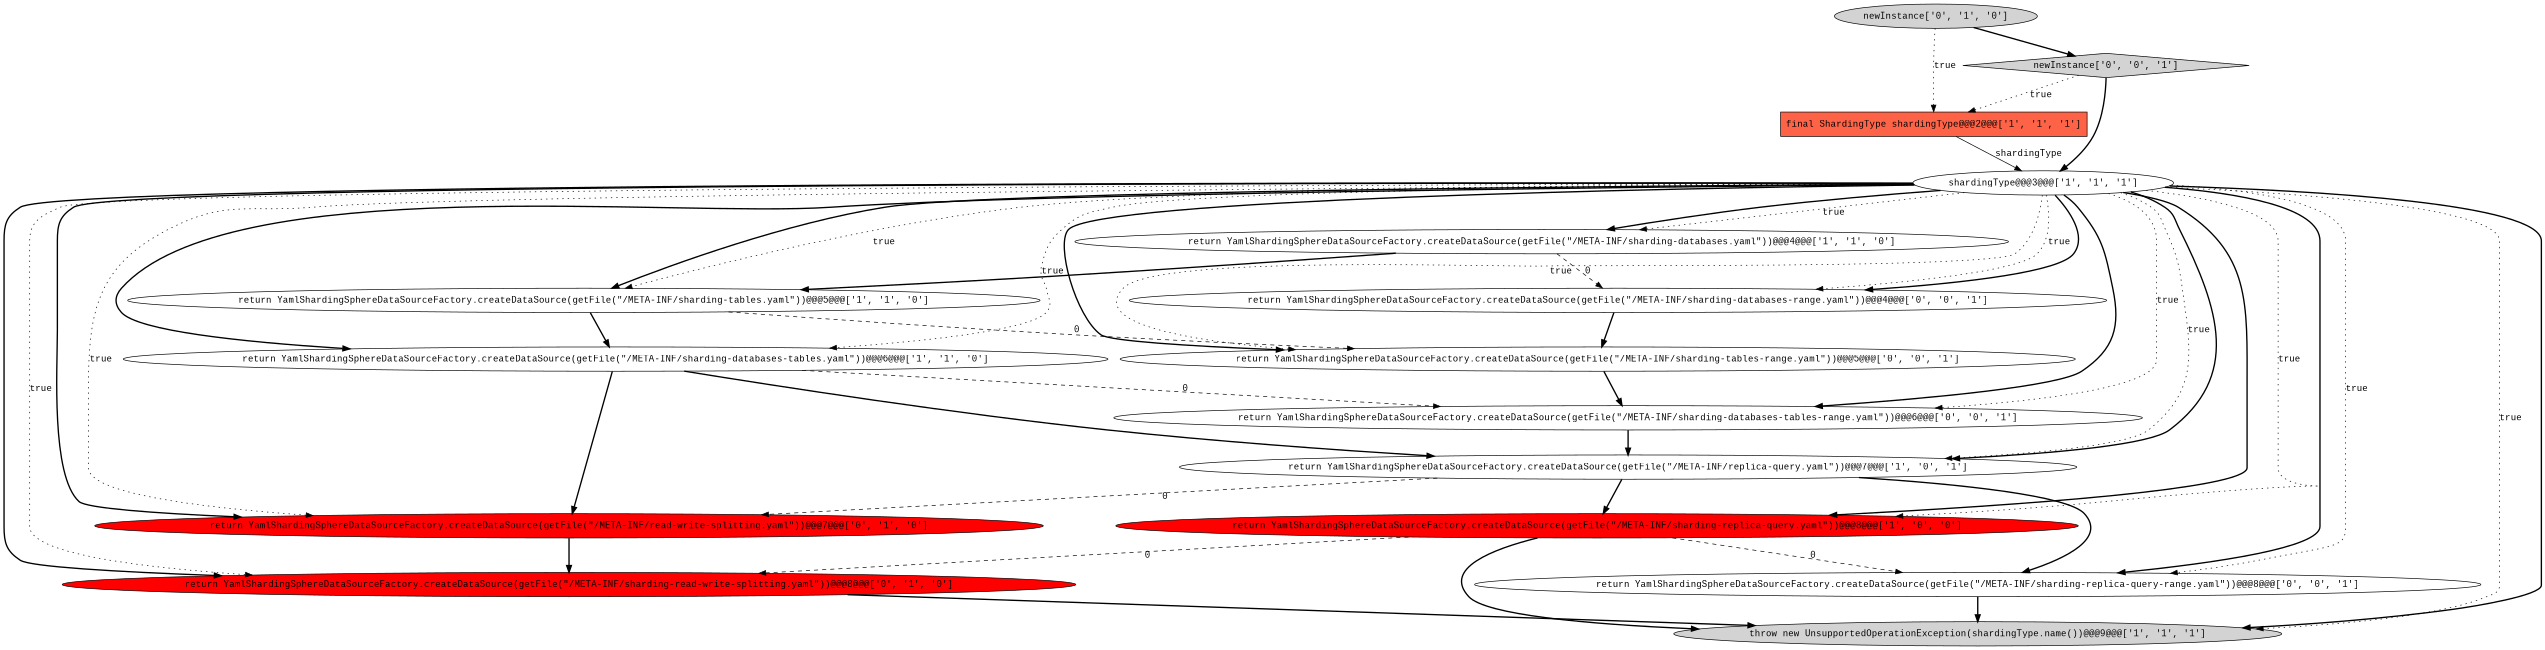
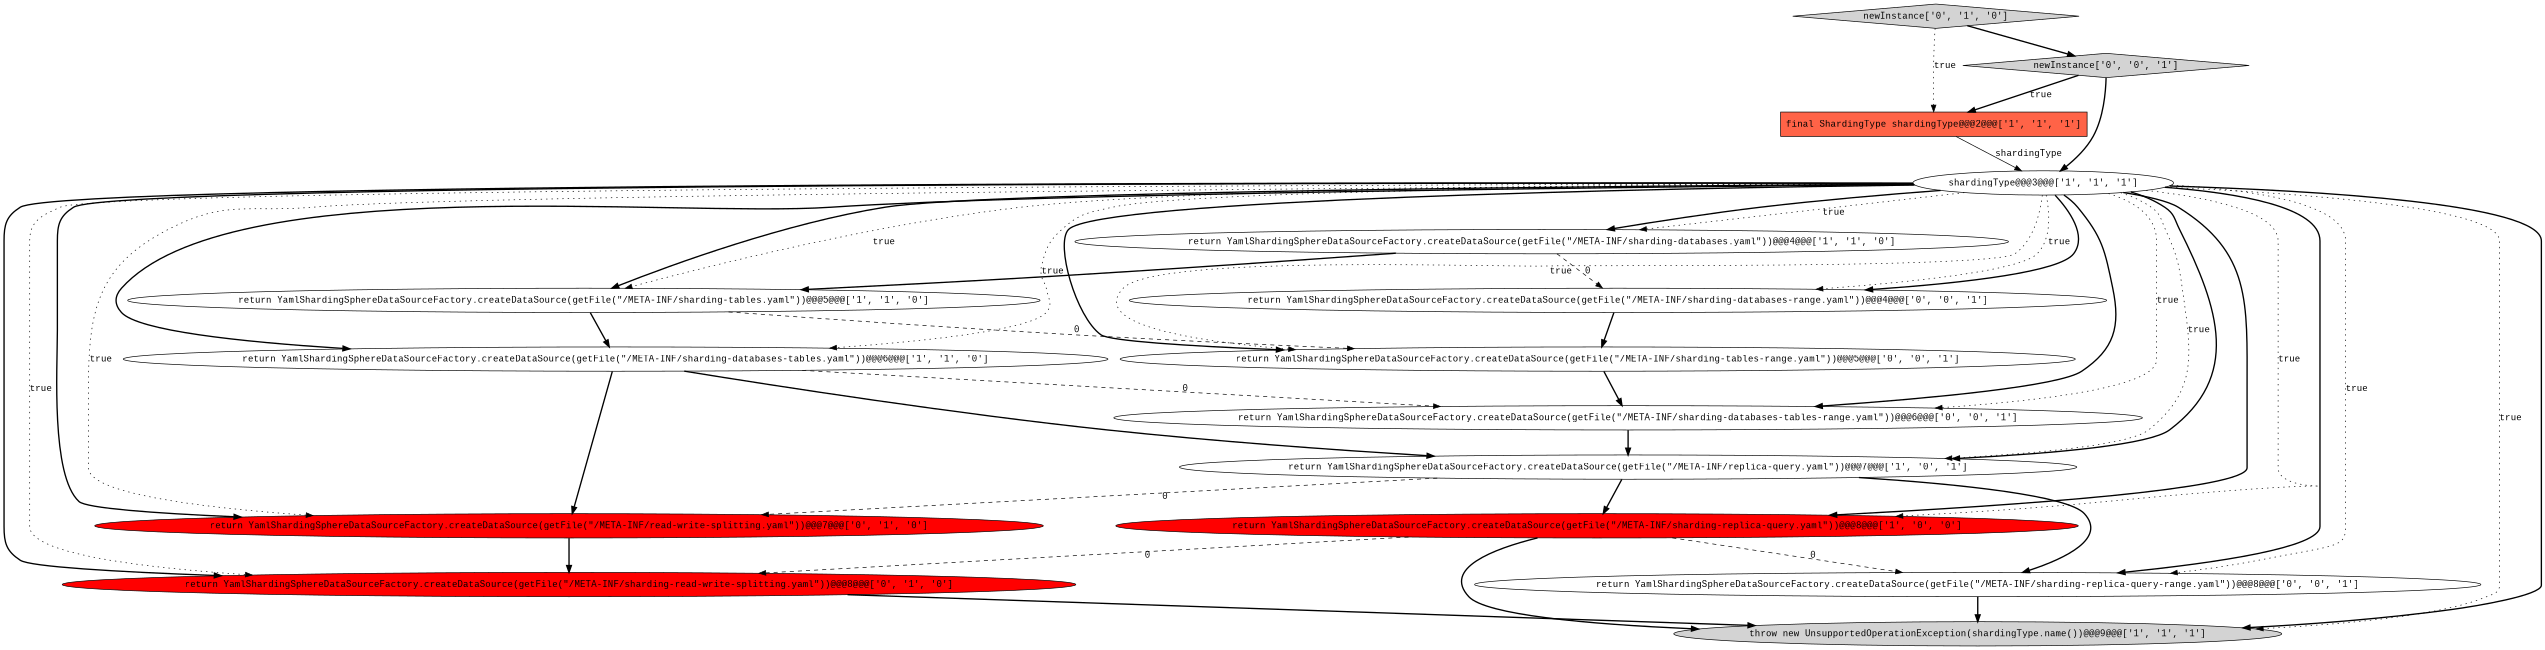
  digraph {
    fontname="Liberation Mono"
    node [fillcolor=white fontname="Liberation Mono" shape=ellipse style=filled]
    edge [fontname="Liberation Mono" style=bold]
    n1 [label="return YamlShardingSphereDataSourceFactory.createDataSource(getFile(\"/META-INF/sharding-tables-range.yaml\"))@@@5@@@['0', '0', '1']"]
    n2 [label="return YamlShardingSphereDataSourceFactory.createDataSource(getFile(\"/META-INF/sharding-databases-tables-range.yaml\"))@@@6@@@['0', '0', '1']"]
    n3 [label="return YamlShardingSphereDataSourceFactory.createDataSource(getFile(\"/META-INF/replica-query.yaml\"))@@@7@@@['1', '0', '1']"]
    n4 [fillcolor=red label="return YamlShardingSphereDataSourceFactory.createDataSource(getFile(\"/META-INF/sharding-read-write-splitting.yaml\"))@@@8@@@['0', '1', '0']"]
    n5 [fillcolor=lightgray label="throw new UnsupportedOperationException(shardingType.name())@@@9@@@['1', '1', '1']"]
    n6 [fillcolor=red label="return YamlShardingSphereDataSourceFactory.createDataSource(getFile(\"/META-INF/read-write-splitting.yaml\"))@@@7@@@['0', '1', '0']"]
    n7 [label="return YamlShardingSphereDataSourceFactory.createDataSource(getFile(\"/META-INF/sharding-replica-query-range.yaml\"))@@@8@@@['0', '0', '1']"]
    n8 [fillcolor=red label="return YamlShardingSphereDataSourceFactory.createDataSource(getFile(\"/META-INF/sharding-replica-query.yaml\"))@@@8@@@['1', '0', '0']"]
    n9 [label="return YamlShardingSphereDataSourceFactory.createDataSource(getFile(\"/META-INF/sharding-tables.yaml\"))@@@5@@@['1', '1', '0']"]
    n10 [label="return YamlShardingSphereDataSourceFactory.createDataSource(getFile(\"/META-INF/sharding-databases-tables.yaml\"))@@@6@@@['1', '1', '0']"]
    n11 [label="shardingType@@@3@@@['1', '1', '1']"]
    n12 [label="return YamlShardingSphereDataSourceFactory.createDataSource(getFile(\"/META-INF/sharding-databases.yaml\"))@@@4@@@['1', '1', '0']"]
    n13 [label="return YamlShardingSphereDataSourceFactory.createDataSource(getFile(\"/META-INF/sharding-databases-range.yaml\"))@@@4@@@['0', '0', '1']"]
    n14 [fillcolor=tomato label="final ShardingType shardingType@@@2@@@['1', '1', '1']" shape=box]
-   n15 [fillcolor=lightgray label="newInstance['0', '1', '0']"]
+   n15 [fillcolor=lightgray label="newInstance['0', '1', '0']" shape=diamond]
    n16 [fillcolor=lightgray label="newInstance['0', '0', '1']" shape=diamond]
    n1 -> n2
    n2 -> n3
    n3 -> n6 [label=0 style=dashed]
    n3 -> n7
    n3 -> n8
    n4 -> n5
    n6 -> n4
    n7 -> n5
    n8 -> n4 [label=0 style=dashed]
    n8 -> n5
    n8 -> n7 [label=0 style=dashed]
    n9 -> n1 [label=0 style=dashed]
    n9 -> n10
    n10 -> n2 [label=0 style=dashed]
    n10 -> n3
    n10 -> n6
    n11 -> n1
    n11 -> n1 [label=true style=dotted]
    n11 -> n2
    n11 -> n2 [label=true style=dotted]
    n11 -> n3 [label=true style=dotted]
    n11 -> n3
    n11 -> n4
    n11 -> n4 [label=true style=dotted]
    n11 -> n5 [label=true style=dotted]
    n11 -> n5
    n11 -> n6
    n11 -> n6 [label=true style=dotted]
    n11 -> n7
    n11 -> n7 [label=true style=dotted]
    n11 -> n8
    n11 -> n8 [label=true style=dotted]
    n11 -> n9
    n11 -> n9 [label=true style=dotted]
    n11 -> n10
    n11 -> n10 [label=true style=dotted]
    n11 -> n12 [label=true style=dotted]
    n11 -> n12
    n11 -> n13 [label=true style=dotted]
    n11 -> n13
    n12 -> n9
    n12 -> n13 [label=0 style=dashed]
    n13 -> n1
    n14 -> n11 [label=shardingType style=solid]
    n15 -> n14 [label=true style=dotted]
    n15 -> n16
    n16 -> n11
-   n16 -> n14 [label=true style=dotted]
+   n16 -> n14 [label=true]
  }
